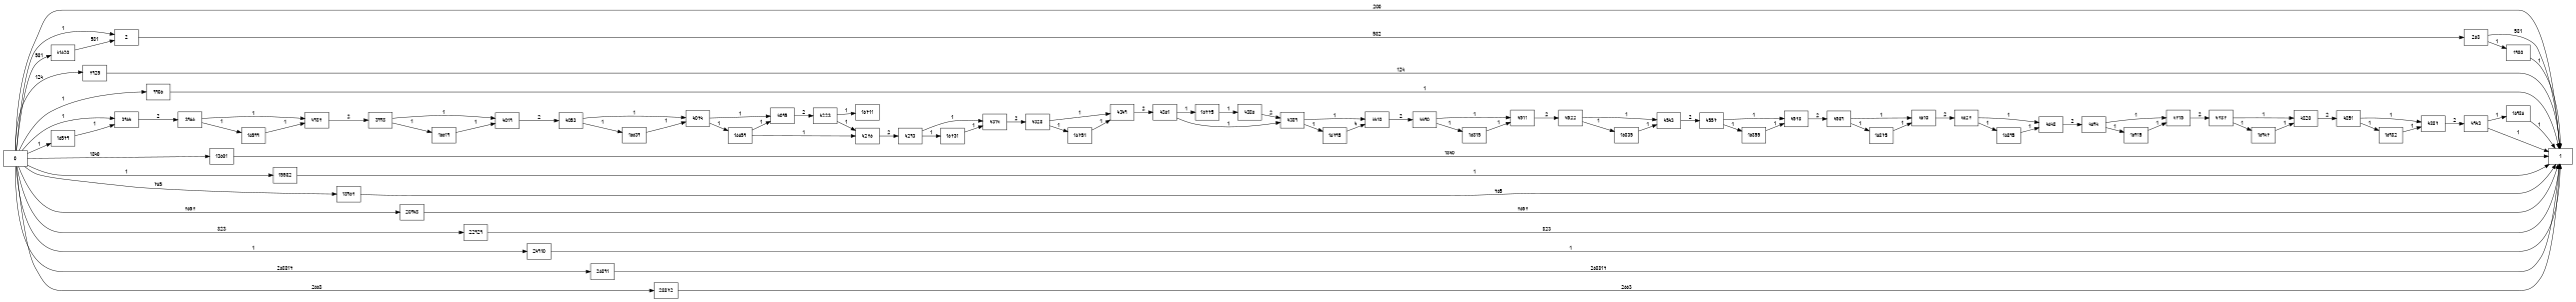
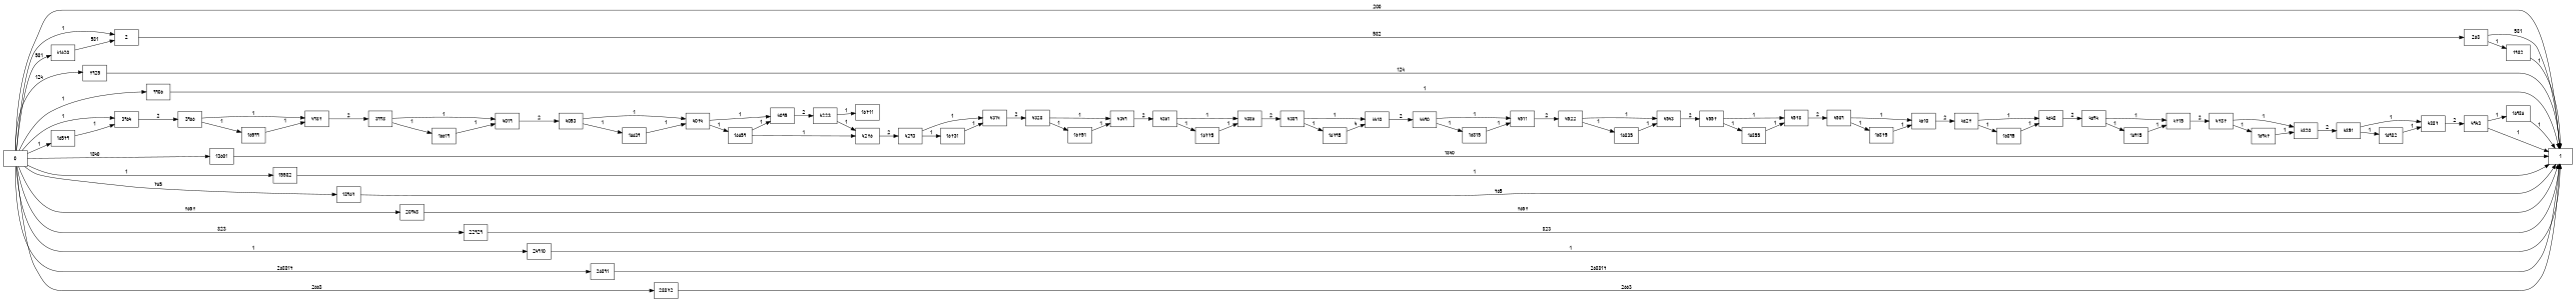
  digraph {
    fontname="Patrick Hand"
    rankdir=LR
    node [fontname="Patrick Hand" shape=rectangle]
    edge [fontname="Patrick Hand"]
    2
    268
    1
-   1982 [label=1980]
+   1982
    3964
    3966
    n7 [label=4987]
    16599
    3998
    4019
    16619
    4053
    4074
    16639
    4095
    16659
    4223
    4276
    16711
    4293
    4314
    16731
    4328
    4349
    16751
    4361
    4386
    16775
    4389
    4410
    16795
    4490
    4511
    16815
    4522
    4543
    16835
    4557
    4578
    16855
    4589
    4610
    16875
    4627
    4648
    16895
    4694
    4715
    16915
    4787
    4820
    16947
    4851
    4887
    16982
    4943
    16986
    7925
    9906
    n60 [label=41620]
    13601
    15582
    16579
    18967
    20948
    22929
    24910
    26891
    28872
    0
    2 -> 268 [label=582]
    268 -> 1 [label=581]
    268 -> 1982 [label=1]
    1982 -> 1 [label=1]
    3964 -> 3966 [label=2]
    3966 -> n7 [label=1]
    3966 -> 16599 [label=1]
    n7 -> 3998 [label=2]
    16599 -> n7 [label=1]
    3998 -> 4019 [label=1]
    3998 -> 16619 [label=1]
    4019 -> 4053 [label=2]
    16619 -> 4019 [label=1]
    4053 -> 4074 [label=1]
    4053 -> 16639 [label=1]
    4074 -> 4095 [label=1]
    4074 -> 16659 [label=1]
    16639 -> 4074 [label=1]
    4095 -> 4223 [label=2]
    16659 -> 4095 [label=1]
    16659 -> 4276 [label=1]
    4223 -> 4276 [label=1]
    4223 -> 16711 [label=1]
    4276 -> 4293 [label=2]
    4293 -> 4314 [label=1]
    4293 -> 16731 [label=1]
    4314 -> 4328 [label=2]
    16731 -> 4314 [label=1]
    4328 -> 4349 [label=1]
    4328 -> 16751 [label=1]
    4349 -> 4361 [label=2]
    16751 -> 4349 [label=1]
-   4361 -> 4389 [label=1]
+   4361 -> 4386 [label=1]
    4361 -> 16775 [label=1]
    4386 -> 4389 [label=2]
    16775 -> 4386 [label=1]
    4389 -> 4410 [label=1]
    4389 -> 16795 [label=1]
    4410 -> 4490 [label=2]
    16795 -> 4410 [label=4]
    4490 -> 4511 [label=1]
    4490 -> 16815 [label=1]
    4511 -> 4522 [label=2]
    16815 -> 4511 [label=1]
    4522 -> 4543 [label=1]
    4522 -> 16835 [label=1]
    4543 -> 4557 [label=2]
    16835 -> 4543 [label=1]
    4557 -> 4578 [label=1]
    4557 -> 16855 [label=1]
    4578 -> 4589 [label=2]
    16855 -> 4578 [label=1]
    4589 -> 4610 [label=1]
    4589 -> 16875 [label=1]
    4610 -> 4627 [label=2]
    16875 -> 4610 [label=1]
    4627 -> 4648 [label=1]
    4627 -> 16895 [label=1]
    4648 -> 4694 [label=2]
    16895 -> 4648 [label=1]
    4694 -> 4715 [label=1]
    4694 -> 16915 [label=1]
    4715 -> 4787 [label=2]
    16915 -> 4715 [label=1]
    4787 -> 4820 [label=1]
    4787 -> 16947 [label=1]
    4820 -> 4851 [label=2]
    16947 -> 4820 [label=1]
    4851 -> 4887 [label=1]
    4851 -> 16982 [label=1]
    4887 -> 4943 [label=2]
    16982 -> 4887 [label=1]
    4943 -> 1 [label=1]
    4943 -> 16986 [label=1]
    16986 -> 1 [label=1]
    7925 -> 1 [label=124]
    9906 -> 1 [label=1]
    n60 -> 2 [label=581]
    13601 -> 1 [label=1840]
    15582 -> 1 [label=1]
    16579 -> 3964 [label=1]
    18967 -> 1 [label=765]
    20948 -> 1 [label=7657]
    22929 -> 1 [label=823]
    24910 -> 1 [label=1]
    26891 -> 1 [label=268817]
    28872 -> 1 [label=2663]
    0 -> 2 [label=1]
    0 -> 1 [label=200]
    0 -> 3964 [label=1]
    0 -> 7925 [label=124]
    0 -> 9906 [label=1]
    0 -> n60 [label=581]
    0 -> 13601 [label=1840]
    0 -> 15582 [label=1]
    0 -> 16579 [label=1]
    0 -> 18967 [label=765]
    0 -> 20948 [label=7657]
    0 -> 22929 [label=823]
    0 -> 24910 [label=1]
    0 -> 26891 [label=268817]
    0 -> 28872 [label=2663]
  }
